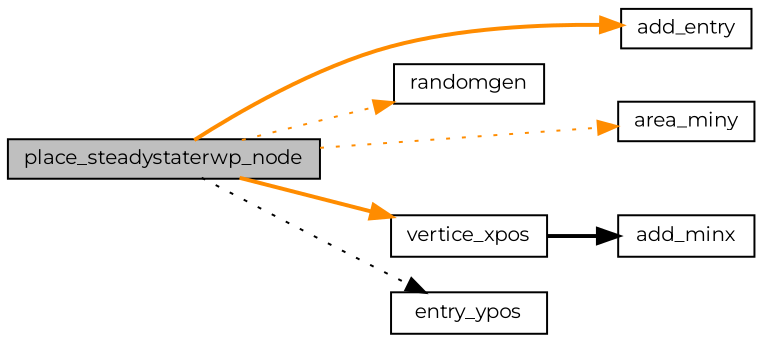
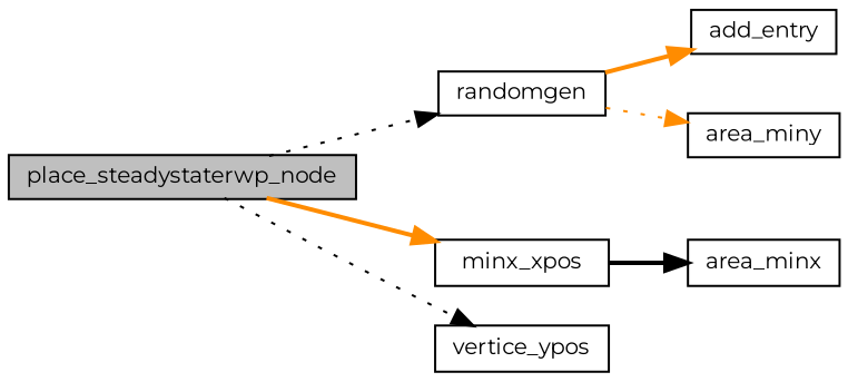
  digraph {
    fontname=Montserrat
    rankdir=LR
    node [color=black fillcolor=white fontname=Montserrat fontsize=10 shape=record style=filled]
    edge [color=darkorange fontname=Montserrat fontsize=10 labelfontname=Helvetica labelfontsize=10 style=bold]
    n1 [fillcolor=grey75 fontcolor=black height=0.2 label=place_steadystaterwp_node width=0.4]
    n2 [height=0.2 label=add_entry width=0.4]
    n3 [height=0.2 label=area_miny width=0.4]
    n4 [height=0.2 label=randomgen width=0.4]
-   n5 [height=0.2 label=vertice_xpos width=0.4]
-   n6 [height=0.2 label=entry_ypos width=0.4]
-   n7 [height=0.2 label=add_minx width=0.4]
-   n1 -> n2
-   n1 -> n3 [style=dotted]
-   n1 -> n4 [style=dotted]
+   n5 [height=0.2 label=minx_xpos width=0.4]
+   n6 [height=0.2 label=vertice_ypos width=0.4]
+   n7 [height=0.2 label=area_minx width=0.4]
+   n4 -> n2
+   n4 -> n3 [style=dotted]
+   n1 -> n4 [color=black style=dotted]
    n1 -> n5
    n1 -> n6 [color=black style=dotted]
    n5 -> n7 [color=black]
  }
